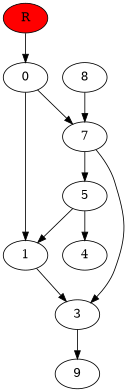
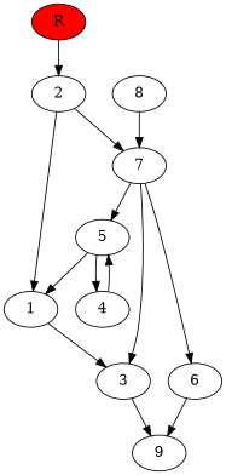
  digraph {
    1
    3
    9
    5
    4
-   2 [label=0]
+   2
    7
+   6
    8
    R [fillcolor="#ff0000" style=filled]
    1 -> 3
    3 -> 9
    5 -> 1
    5 -> 4
+   4 -> 5
    2 -> 1
    2 -> 7
    7 -> 3
    7 -> 5
+   7 -> 6
+   6 -> 9
    8 -> 7
    R -> 2
  }
